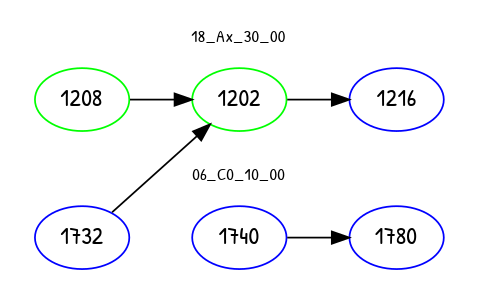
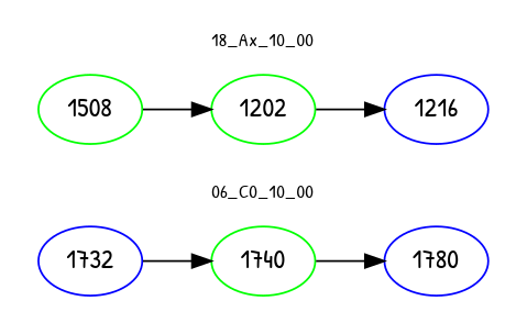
  digraph {
    fontname="Patrick Hand"
    rankdir=LR
    node [color=blue fontname="Patrick Hand"]
    edge [color=black fontname="Patrick Hand"]
-   n1 [color=green label=1208]
+   n1 [color=green label=1508]
    n2 [color=green label=1202]
    n3 [label=1216]
    n4 [label=1732]
-   n5 [label=1740]
+   n5 [color=green label=1740]
    n6 [label=1780]
    subgraph cluster_1 {
      color=white
      fontsize=10
-     label="18_Ax_30_00"
+     label="18_Ax_10_00"
      n1
      n2
      n3
    }
    subgraph cluster_2 {
      color=white
      fontsize=10
      label="06_C0_10_00"
      n4
      n5
      n6
    }
    n1 -> n2
    n2 -> n3
-   n4 -> n2
+   n4 -> n5
    n5 -> n6
  }
